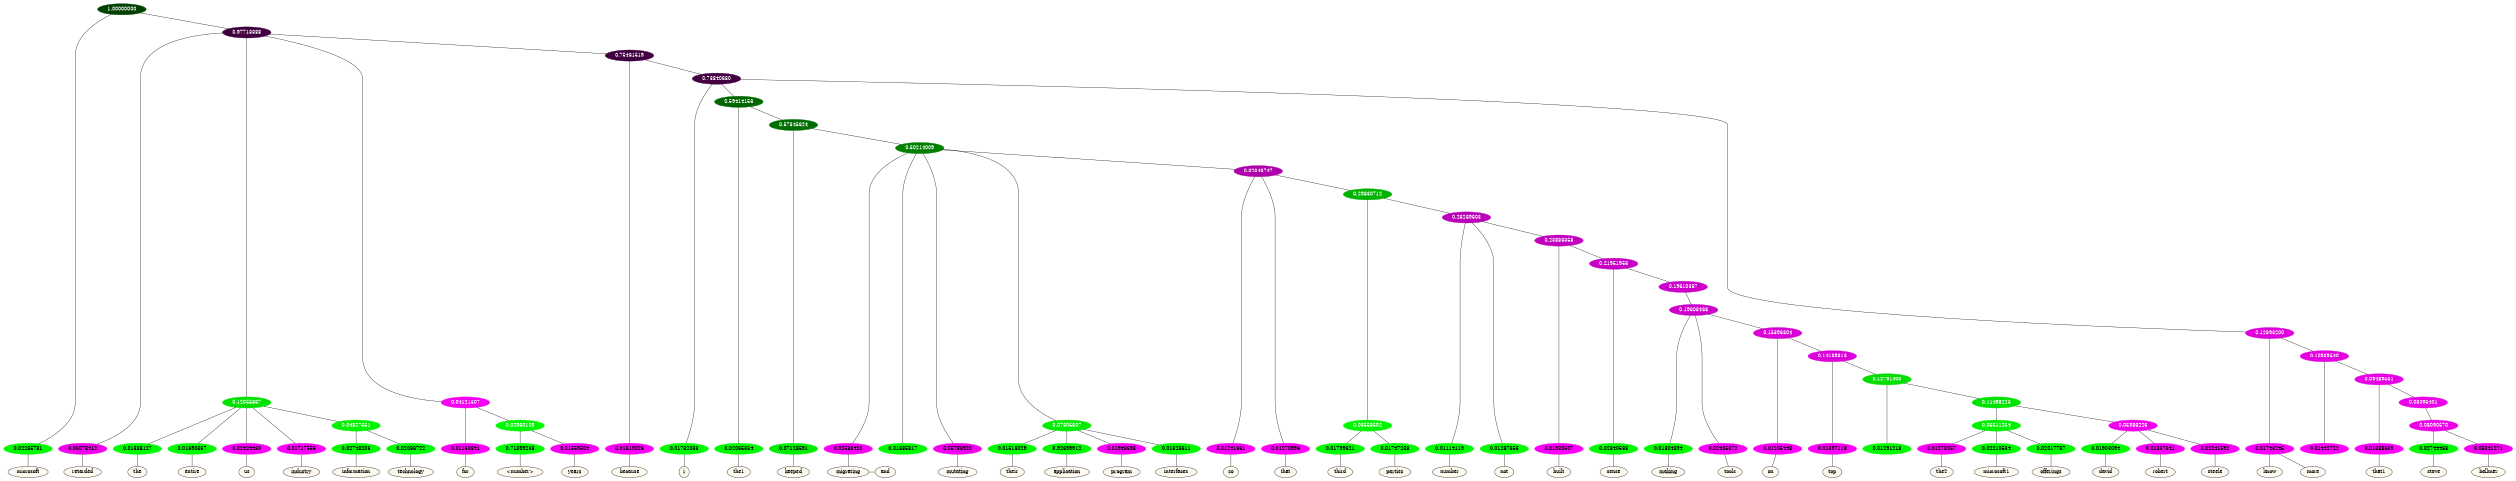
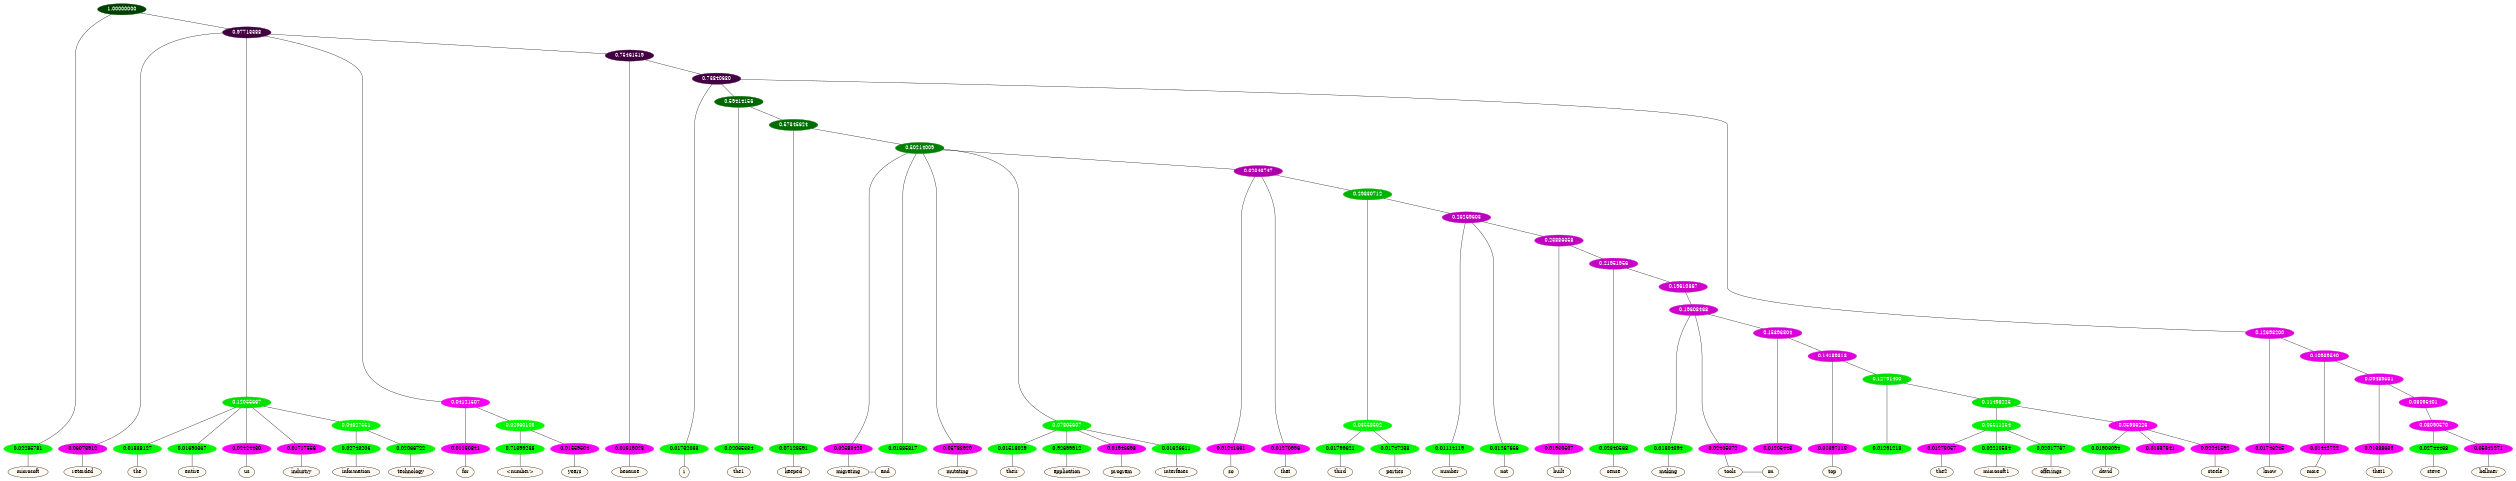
  graph {
    node [color=black format=png nodesep=0.001 ordering=out overlap_scaling=0.01 ranksep=0.001 style=filled fontcolor=black]
    n1 [fillcolor=floralwhite height=0.15 label=microsoft style="filled,solid" width=0.15 fontcolor=""]
    n2 [fillcolor=floralwhite height=0.15 label=retarded style="filled,solid" width=0.15 fontcolor=""]
    n3 [fillcolor=floralwhite height=0.15 label=the style="filled,solid" width=0.15 fontcolor=""]
    n4 [fillcolor=floralwhite height=0.15 label=entire style="filled,solid" width=0.15 fontcolor=""]
    n5 [fillcolor=floralwhite height=0.15 label=us style="filled,solid" width=0.15 fontcolor=""]
    n6 [fillcolor=floralwhite height=0.15 label=information style="filled,solid" width=0.15 fontcolor=""]
    n7 [fillcolor=floralwhite height=0.15 label=technology style="filled,solid" width=0.15 fontcolor=""]
    n8 [fillcolor=floralwhite height=0.15 label=industry style="filled,solid" width=0.15 fontcolor=""]
    n9 [fillcolor=floralwhite height=0.15 label=for style="filled,solid" width=0.15 fontcolor=""]
    n10 [fillcolor=floralwhite height=0.15 label="\<number\>" style="filled,solid" width=0.15 fontcolor=""]
    n11 [fillcolor=floralwhite height=0.15 label=years style="filled,solid" width=0.15 fontcolor=""]
    n12 [fillcolor=floralwhite height=0.15 label=because style="filled,solid" width=0.15 fontcolor=""]
    n13 [fillcolor=floralwhite height=0.15 label=the1 style="filled,solid" width=0.15 fontcolor=""]
    n14 [fillcolor=floralwhite height=0.15 label=keeped style="filled,solid" width=0.15 fontcolor=""]
    n15 [fillcolor=floralwhite height=0.15 label=migrating style="filled,solid" width=0.15 fontcolor=""]
    n16 [fillcolor=floralwhite height=0.15 label=and style="filled,solid" width=0.15 fontcolor=""]
    n17 [fillcolor=floralwhite height=0.15 label=mutating style="filled,solid" width=0.15 fontcolor=""]
    n18 [fillcolor=floralwhite height=0.15 label=their style="filled,solid" width=0.15 fontcolor=""]
    n19 [fillcolor=floralwhite height=0.15 label=application style="filled,solid" width=0.15 fontcolor=""]
    n20 [fillcolor=floralwhite height=0.15 label=program style="filled,solid" width=0.15 fontcolor=""]
    n21 [fillcolor=floralwhite height=0.15 label=interfaces style="filled,solid" width=0.15 fontcolor=""]
    n22 [fillcolor=floralwhite height=0.15 label=so style="filled,solid" width=0.15 fontcolor=""]
    n23 [fillcolor=floralwhite height=0.15 label=that style="filled,solid" width=0.15 fontcolor=""]
    n24 [fillcolor=floralwhite height=0.15 label=third style="filled,solid" width=0.15 fontcolor=""]
    n25 [fillcolor=floralwhite height=0.15 label=parties style="filled,solid" width=0.15 fontcolor=""]
    n26 [fillcolor=floralwhite height=0.15 label=number style="filled,solid" width=0.15 fontcolor=""]
    n27 [fillcolor=floralwhite height=0.15 label=not style="filled,solid" width=0.15 fontcolor=""]
    n28 [fillcolor=floralwhite height=0.15 label=built style="filled,solid" width=0.15 fontcolor=""]
    n29 [fillcolor=floralwhite height=0.15 label=sense style="filled,solid" width=0.15 fontcolor=""]
    n30 [fillcolor=floralwhite height=0.15 label=making style="filled,solid" width=0.15 fontcolor=""]
    n31 [fillcolor=floralwhite height=0.15 label=tools style="filled,solid" width=0.15 fontcolor=""]
    n32 [fillcolor=floralwhite height=0.15 label=on style="filled,solid" width=0.15 fontcolor=""]
    n33 [fillcolor=floralwhite height=0.15 label=top style="filled,solid" width=0.15 fontcolor=""]
    n34 [fillcolor=floralwhite height=0.15 label=the2 style="filled,solid" width=0.15 fontcolor=""]
    n35 [fillcolor=floralwhite height=0.15 label=microsoft1 style="filled,solid" width=0.15 fontcolor=""]
    n36 [fillcolor=floralwhite height=0.15 label=offerings style="filled,solid" width=0.15 fontcolor=""]
    n37 [fillcolor=floralwhite height=0.15 label=david style="filled,solid" width=0.15 fontcolor=""]
-   n38 [fillcolor=floralwhite height=0.15 label=robert style="filled,solid" width=0.15 fontcolor=""]
    n39 [fillcolor=floralwhite height=0.15 label=steele style="filled,solid" width=0.15 fontcolor=""]
    n40 [fillcolor=floralwhite height=0.15 label=i style="filled,solid" width=0.15 fontcolor=""]
    n41 [fillcolor=floralwhite height=0.15 label=know style="filled,solid" width=0.15 fontcolor=""]
    n42 [fillcolor=floralwhite height=0.15 label=more style="filled,solid" width=0.15 fontcolor=""]
    n43 [fillcolor=floralwhite height=0.15 label=that1 style="filled,solid" width=0.15 fontcolor=""]
    n44 [fillcolor=floralwhite height=0.15 label=steve style="filled,solid" width=0.15 fontcolor=""]
    n45 [fillcolor=floralwhite height=0.15 label=ballmer style="filled,solid" width=0.15 fontcolor=""]
    n46 [color="0.334 1.000 0.977" height=0.15 label=0.02285781 width=0.15]
-   n47 [color="0.835 1.000 0.939" height=0.15 label=0.06073412 width=0.15]
+   n47 [color="0.835 1.000 0.939" height=0.15 label=0.06073912 width=0.15]
    n48 [color="0.334 1.000 0.986" height=0.15 label=0.01388127 width=0.15]
    n49 [color="0.334 1.000 0.983" height=0.15 label=0.01690367 width=0.15]
    n50 [color="0.835 1.000 0.976" height=0.15 label=0.02424430 width=0.15]
    n51 [color="0.334 1.000 0.973" height=0.15 label=0.02748206 width=0.15]
    n52 [color="0.334 1.000 0.979" height=0.15 label=0.02066722 width=0.15]
    n53 [color="0.835 1.000 0.983" height=0.15 label=0.01717556 width=0.15]
    n54 [color="0.835 1.000 0.988" height=0.15 label=0.01160841 width=0.15]
    n55 [color="0.334 1.000 0.986" height=0.15 label=0.71399288 width=0.15]
    n56 [color="0.835 1.000 0.984" height=0.15 label=0.01559504 width=0.15]
    n57 [color="0.835 1.000 0.984" height=0.15 label=0.01619028 width=0.15]
    n58 [color="0.334 1.000 0.979" height=0.15 label=0.02065334 width=0.15]
    n59 [color="0.334 1.000 0.929" height=0.15 label=0.07128591 width=0.15]
    n60 [color="0.835 1.000 0.974" height=0.15 label=0.02588420 width=0.15]
    n61 [color="0.334 1.000 0.983" height=0.15 label=0.01685817 width=0.15]
    n62 [color="0.835 1.000 0.942" height=0.15 label=0.05788920 width=0.15]
    n63 [color="0.334 1.000 0.985" height=0.15 label=0.01518029 width=0.15]
    n64 [color="0.334 1.000 0.973" height=0.15 label=0.92699912 width=0.15]
    n65 [color="0.835 1.000 0.981" height=0.15 label=0.01946698 width=0.15]
    n66 [color="0.334 1.000 0.984" height=0.15 label=0.01626611 width=0.15]
    n67 [color="0.835 1.000 0.988" height=0.15 label=0.01241661 width=0.15]
    n68 [color="0.835 1.000 0.987" height=0.15 label=0.01270996 width=0.15]
    n69 [color="0.334 1.000 0.982" height=0.15 label=0.01799621 width=0.15]
    n70 [color="0.334 1.000 0.983" height=0.15 label=0.01747238 width=0.15]
    n71 [color="0.334 1.000 0.989" height=0.15 label=0.01114119 width=0.15]
    n72 [color="0.334 1.000 0.987" height=0.15 label=0.01267656 width=0.15]
    n73 [color="0.835 1.000 0.981" height=0.15 label=0.01930507 width=0.15]
    n74 [color="0.334 1.000 0.977" height=0.15 label=0.02340568 width=0.15]
    n75 [color="0.334 1.000 0.982" height=0.15 label=0.01804394 width=0.15]
    n76 [color="0.835 1.000 0.976" height=0.15 label=0.02405372 width=0.15]
    n77 [color="0.835 1.000 0.988" height=0.15 label=0.01205448 width=0.15]
    n78 [color="0.835 1.000 0.986" height=0.15 label=0.01397118 width=0.15]
    n79 [color="0.334 1.000 0.987" height=0.15 label=0.01291218 width=0.15]
    n80 [color="0.835 1.000 0.987" height=0.15 label=0.01278057 width=0.15]
    n81 [color="0.334 1.000 0.978" height=0.15 label=0.02210534 width=0.15]
    n82 [color="0.334 1.000 0.980" height=0.15 label=0.02017767 width=0.15]
    n83 [color="0.334 1.000 0.981" height=0.15 label=0.01903094 width=0.15]
    n84 [color="0.835 1.000 0.982" height=0.15 label=0.01837641 width=0.15]
    n85 [color="0.835 1.000 0.978" height=0.15 label=0.02241592 width=0.15]
    n86 [color="0.334 1.000 0.983" height=0.15 label=0.01732033 width=0.15]
    n87 [color="0.835 1.000 0.983" height=0.15 label=0.01743245 width=0.15]
    n88 [color="0.835 1.000 0.986" height=0.15 label=0.01442722 width=0.15]
    n89 [color="0.835 1.000 0.986" height=0.15 label=0.01388639 width=0.15]
    n90 [color="0.334 1.000 0.973" height=0.15 label=0.02744468 width=0.15]
    n91 [color="0.835 1.000 0.947" height=0.15 label=0.05341271 width=0.15]
    n92 [color="0.334 1.000 0.250" fontcolor=grey99 height=0.15 label=1.00000000 width=0.15]
    n93 [color="0.835 1.000 0.250" fontcolor=grey99 height=0.15 label=0.97713388 width=0.15]
    n94 [color="0.334 1.000 0.879" fontcolor=grey99 height=0.15 label=0.12055667 width=0.15]
    n95 [color="0.835 1.000 0.959" fontcolor=grey99 height=0.15 label=0.04121507 width=0.15]
    n96 [color="0.835 1.000 0.250" fontcolor=grey99 height=0.15 label=0.75461519 width=0.15]
    n97 [color="0.334 1.000 0.952" fontcolor=grey99 height=0.15 label=0.04827551 width=0.15]
    n98 [color="0.334 1.000 0.970" fontcolor=grey99 height=0.15 label=0.02960109 width=0.15]
    n99 [color="0.835 1.000 0.262" fontcolor=grey99 height=0.15 label=0.73840680 width=0.15]
    n100 [color="0.334 1.000 0.406" fontcolor=grey99 height=0.15 label=0.59414156 width=0.15]
    n101 [color="0.835 1.000 0.873" fontcolor=grey99 height=0.15 label=0.12693200 width=0.15]
    n102 [color="0.334 1.000 0.427" fontcolor=grey99 height=0.15 label=0.57345624 width=0.15]
    n103 [color="0.835 1.000 0.891" fontcolor=grey99 height=0.15 label=0.10939540 width=0.15]
    n104 [color="0.334 1.000 0.498" fontcolor=grey99 height=0.15 label=0.50214009 width=0.15]
    n105 [color="0.835 1.000 0.905" fontcolor=grey99 height=0.15 label=0.09489531 width=0.15]
    n106 [color="0.334 1.000 0.922" fontcolor=grey99 height=0.15 label=0.07805607 width=0.15]
    n107 [color="0.835 1.000 0.677" fontcolor=grey99 height=0.15 label=0.32343747 width=0.15]
    n108 [color="0.835 1.000 0.919" fontcolor=grey99 height=0.15 label=0.08095401 width=0.15]
    n109 [color="0.334 1.000 0.702" fontcolor=grey99 height=0.15 label=0.29830712 width=0.15]
    n110 [color="0.835 1.000 0.919" fontcolor=grey99 height=0.15 label=0.08090570 width=0.15]
    n111 [color="0.334 1.000 0.964" fontcolor=grey99 height=0.15 label=0.03558502 width=0.15]
    n112 [color="0.835 1.000 0.737" fontcolor=grey99 height=0.15 label=0.26269603 width=0.15]
    n113 [color="0.835 1.000 0.761" fontcolor=grey99 height=0.15 label=0.23886358 width=0.15]
    n114 [color="0.835 1.000 0.780" fontcolor=grey99 height=0.15 label=0.21951956 width=0.15]
    n115 [color="0.835 1.000 0.804" fontcolor=grey99 height=0.15 label=0.19610367 width=0.15]
    n116 [color="0.835 1.000 0.804" fontcolor=grey99 height=0.15 label=0.19608468 width=0.15]
    n117 [color="0.835 1.000 0.846" fontcolor=grey99 height=0.15 label=0.15396804 width=0.15]
    n118 [color="0.835 1.000 0.858" fontcolor=grey99 height=0.15 label=0.14189313 width=0.15]
    n119 [color="0.334 1.000 0.872" fontcolor=grey99 height=0.15 label=0.12791400 width=0.15]
    n120 [color="0.334 1.000 0.885" fontcolor=grey99 height=0.15 label=0.11498225 width=0.15]
    n121 [color="0.334 1.000 0.945" fontcolor=grey99 height=0.15 label=0.05511254 width=0.15]
    n122 [color="0.835 1.000 0.940" fontcolor=grey99 height=0.15 label=0.05986226 width=0.15]
    subgraph sub_1 {
      rank=same
      n1
      n2
      n3
      n4
      n5
      n6
      n7
      n8
      n9
      n10
      n11
      n12
      n13
      n14
      n15
      n16
      n17
      n18
      n19
      n20
      n21
      n22
      n23
      n24
      n25
      n26
      n27
      n28
      n29
      n30
      n31
      n32
      n33
      n34
      n35
      n36
      n37
-     n38
      n39
      n40
      n41
      n42
      n43
      n44
      n45
    }
    subgraph sub_2 {
      rank=same
      n46
      n47
      n48
      n49
      n50
      n51
      n52
      n53
      n54
      n55
      n56
      n57
      n58
      n59
      n60
      n61
      n62
      n63
      n64
      n65
      n66
      n67
      n68
      n69
      n70
      n71
      n72
      n73
      n74
      n75
      n76
      n77
      n78
      n79
      n80
      n81
      n82
      n83
      n84
      n85
      n86
      n87
      n88
      n89
      n90
      n91
    }
    n15 -- n16
    n46 -- n1
    n47 -- n2
    n48 -- n3
    n49 -- n4
    n50 -- n5
    n51 -- n6
    n52 -- n7
    n53 -- n8
    n54 -- n9
    n55 -- n10
    n56 -- n11
    n57 -- n12
    n58 -- n13
    n59 -- n14
    n60 -- n15
    n62 -- n17
    n63 -- n18
    n64 -- n19
    n65 -- n20
    n66 -- n21
    n67 -- n22
    n68 -- n23
    n69 -- n24
    n70 -- n25
    n71 -- n26
    n72 -- n27
    n73 -- n28
    n74 -- n29
    n75 -- n30
    n76 -- n31
-   n77 -- n32
+   n31 -- n32
    n78 -- n33
    n80 -- n34
    n81 -- n35
    n82 -- n36
    n83 -- n37
-   n84 -- n38
    n85 -- n39
    n86 -- n40
    n87 -- n41
-   n87 -- n42
+   n88 -- n42
    n89 -- n43
    n90 -- n44
    n91 -- n45
    n92 -- n46
    n92 -- n93
    n93 -- n47
    n93 -- n94
    n93 -- n95
    n93 -- n96
    n94 -- n48
    n94 -- n49
    n94 -- n50
    n94 -- n53
    n94 -- n97
    n95 -- n54
    n95 -- n98
    n96 -- n57
    n96 -- n99
    n97 -- n51
    n97 -- n52
    n98 -- n55
    n98 -- n56
    n99 -- n86
    n99 -- n100
    n99 -- n101
    n100 -- n58
    n100 -- n102
    n101 -- n87
    n101 -- n103
    n102 -- n59
    n102 -- n104
    n103 -- n88
    n103 -- n105
    n104 -- n60
    n104 -- n61
    n104 -- n62
    n104 -- n106
    n104 -- n107
    n105 -- n89
    n105 -- n108
    n106 -- n63
    n106 -- n64
    n106 -- n65
    n106 -- n66
    n107 -- n67
    n107 -- n68
    n107 -- n109
    n108 -- n110
    n109 -- n111
    n109 -- n112
    n110 -- n90
    n110 -- n91
    n111 -- n69
    n111 -- n70
    n112 -- n71
    n112 -- n72
    n112 -- n113
    n113 -- n73
    n113 -- n114
    n114 -- n74
    n114 -- n115
    n115 -- n116
    n116 -- n75
    n116 -- n76
    n116 -- n117
    n117 -- n77
    n117 -- n118
    n118 -- n78
    n118 -- n119
    n119 -- n79
    n119 -- n120
    n120 -- n121
    n120 -- n122
    n121 -- n80
    n121 -- n81
    n121 -- n82
    n122 -- n83
    n122 -- n84
    n122 -- n85
  }
